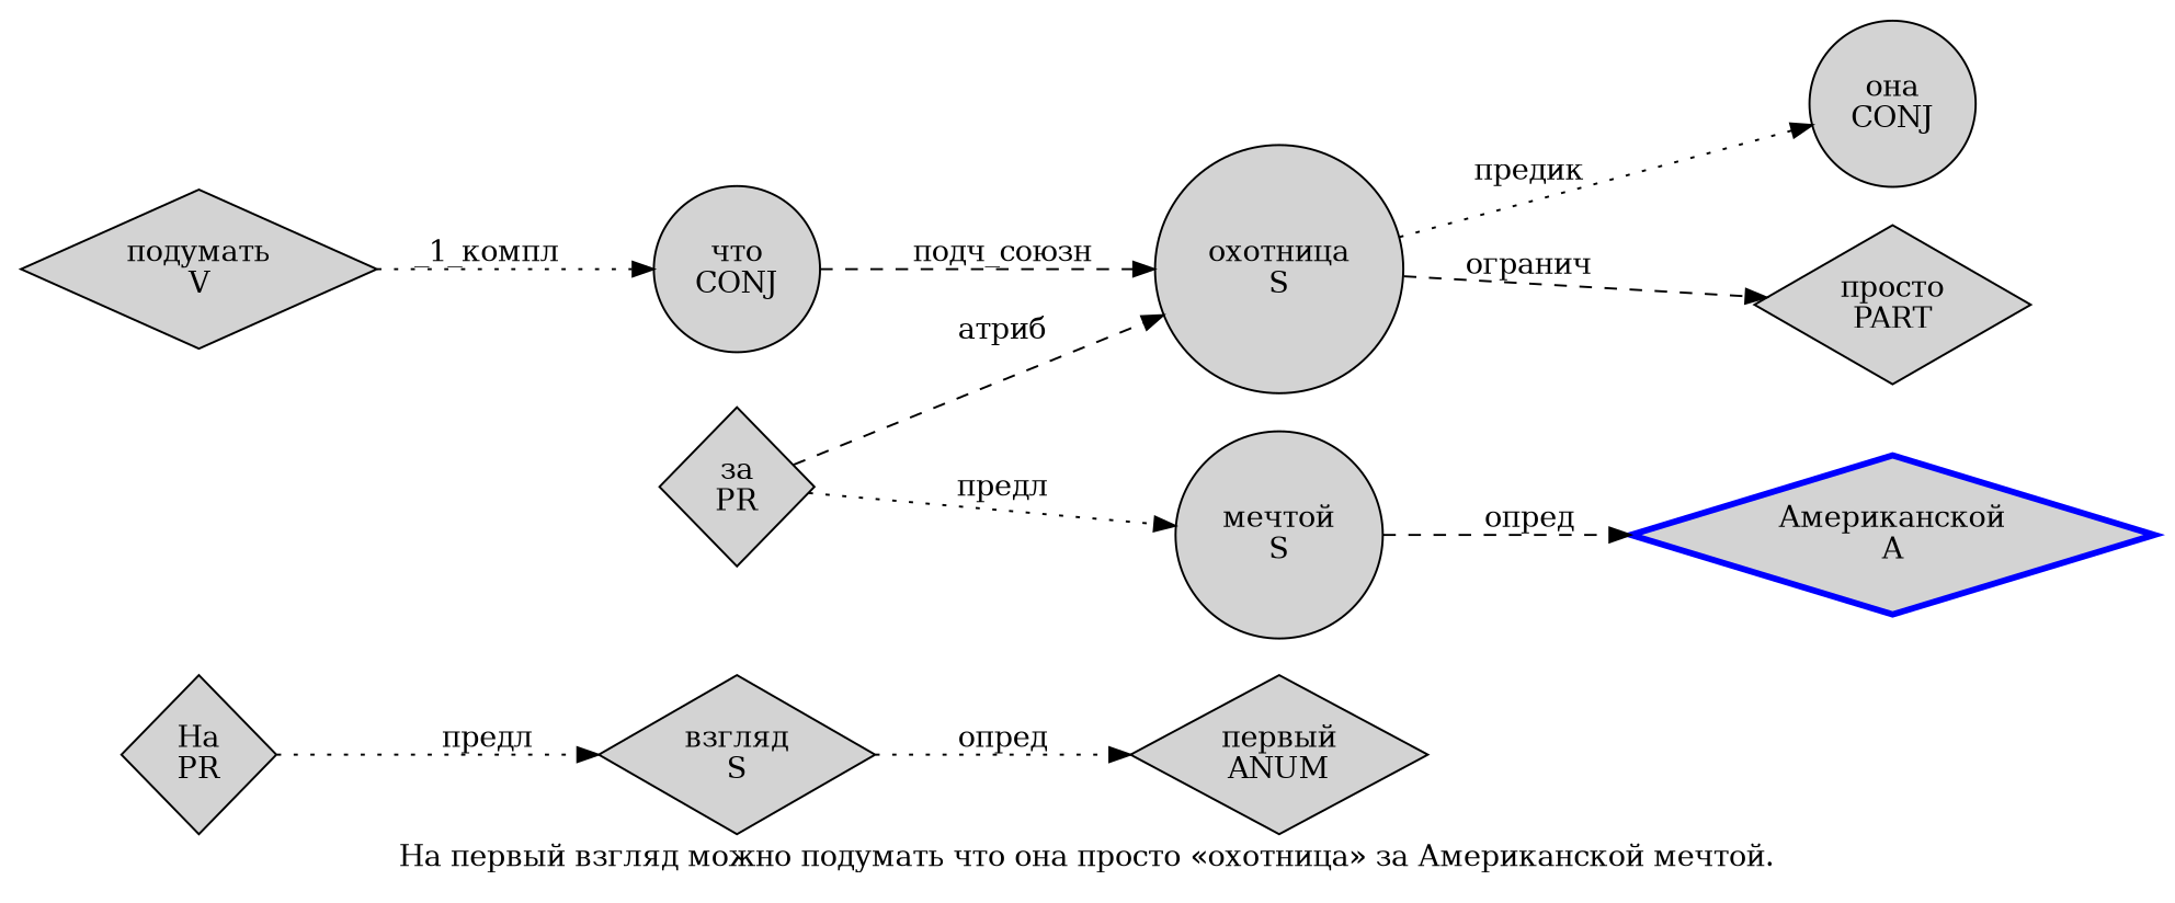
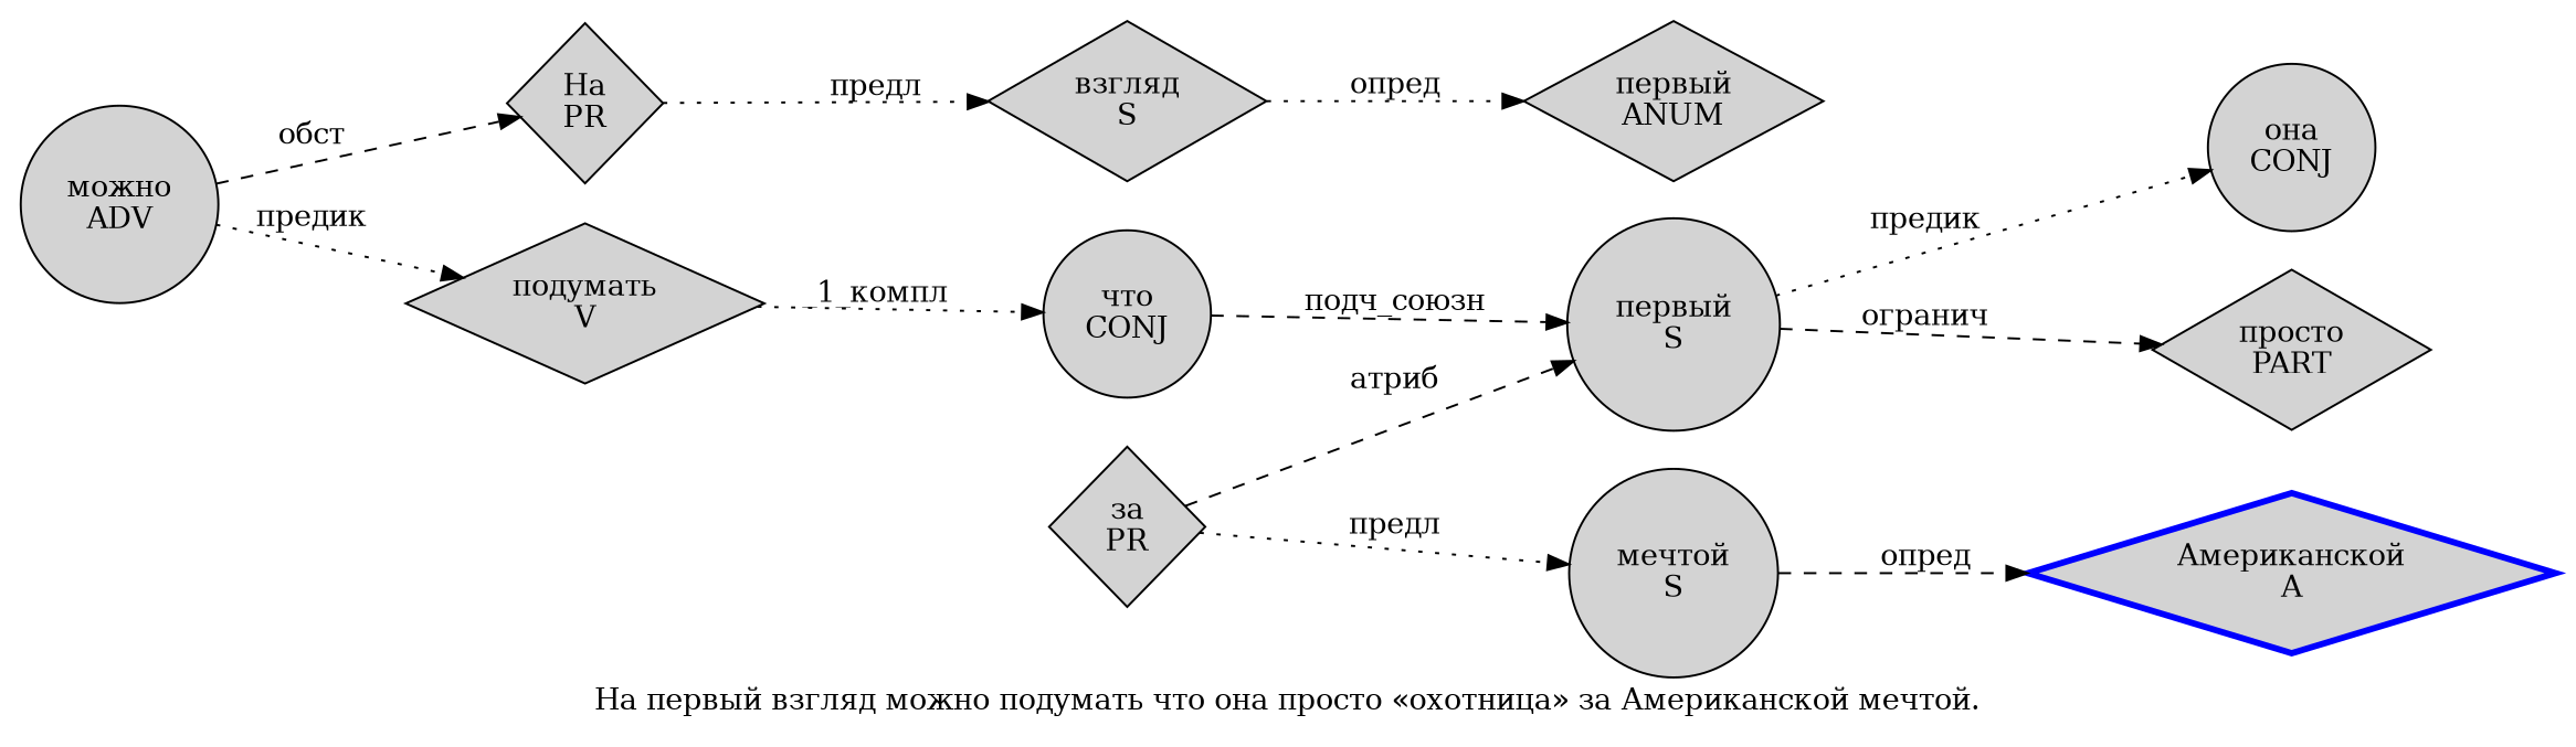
  digraph {
    label="На первый взгляд можно подумать что она просто «охотница» за Американской мечтой."
    rankdir=LR
    node [fillcolor=lightgray penwidth=1 shape=diamond style=filled]
    edge [style=dotted]
    n1 [label="На\nPR"]
    n2 [label="взгляд\nS"]
    n3 [label="первый\nANUM"]
+   n4 [label="можно\nADV" shape=circle]
    n5 [label="подумать\nV"]
    n6 [label="что\nCONJ" shape=circle]
-   n7 [label="охотница\nS" shape=circle]
+   n7 [label="первый\nS" shape=circle]
    n8 [label="она\nCONJ" shape=circle]
    n9 [label="просто\nPART"]
    n10 [label="за\nPR"]
    n11 [label="мечтой\nS" shape=circle]
    n12 [color=blue label="Американской\nA" penwidth=3]
    n1 -> n2 [label="предл"]
    n2 -> n3 [label="опред"]
+   n4 -> n1 [label="обст" style=dashed]
+   n4 -> n5 [label="предик"]
    n5 -> n6 [label="_1_компл"]
    n6 -> n7 [label="подч_союзн" style=dashed]
    n7 -> n8 [label="предик"]
    n7 -> n9 [label="огранич" style=dashed]
    n10 -> n7 [label="атриб" style=dashed]
    n10 -> n11 [label="предл"]
    n11 -> n12 [label="опред" style=dashed]
  }
